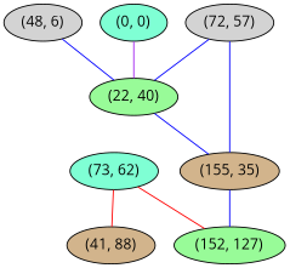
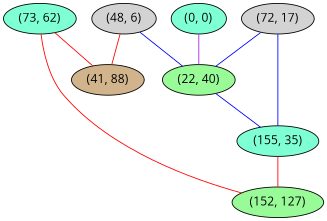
  graph {
    fontname="Open Sans"
    node [fillcolor=palegreen fontname="Open Sans" style=filled]
    edge [color=blue fontname="Open Sans" weight=1]
    "(22, 40)"
-   "(72, 57)" [fillcolor=lightgrey]
-   "(155, 35)" [fillcolor=tan]
+   "(72, 57)" [fillcolor=lightgrey label="(72, 17)"]
+   "(155, 35)" [fillcolor=aquamarine]
    "(73, 62)" [fillcolor=aquamarine]
    "(41, 88)" [fillcolor=tan]
    "(152, 127)"
    "(48, 6)" [fillcolor=lightgrey]
    "(0, 0)" [fillcolor=aquamarine]
    "(22, 40)" -- "(155, 35)"
    "(72, 57)" -- "(22, 40)" [weight=3]
    "(72, 57)" -- "(155, 35)" [weight=3]
-   "(155, 35)" -- "(152, 127)" [weight=3]
+   "(155, 35)" -- "(152, 127)" [color=red weight=3]
    "(73, 62)" -- "(41, 88)" [color=red]
    "(73, 62)" -- "(152, 127)" [color=red]
    "(48, 6)" -- "(22, 40)" [weight=3]
+   "(48, 6)" -- "(41, 88)" [color=red]
    "(0, 0)" -- "(22, 40)" [color=purple weight=4]
  }
